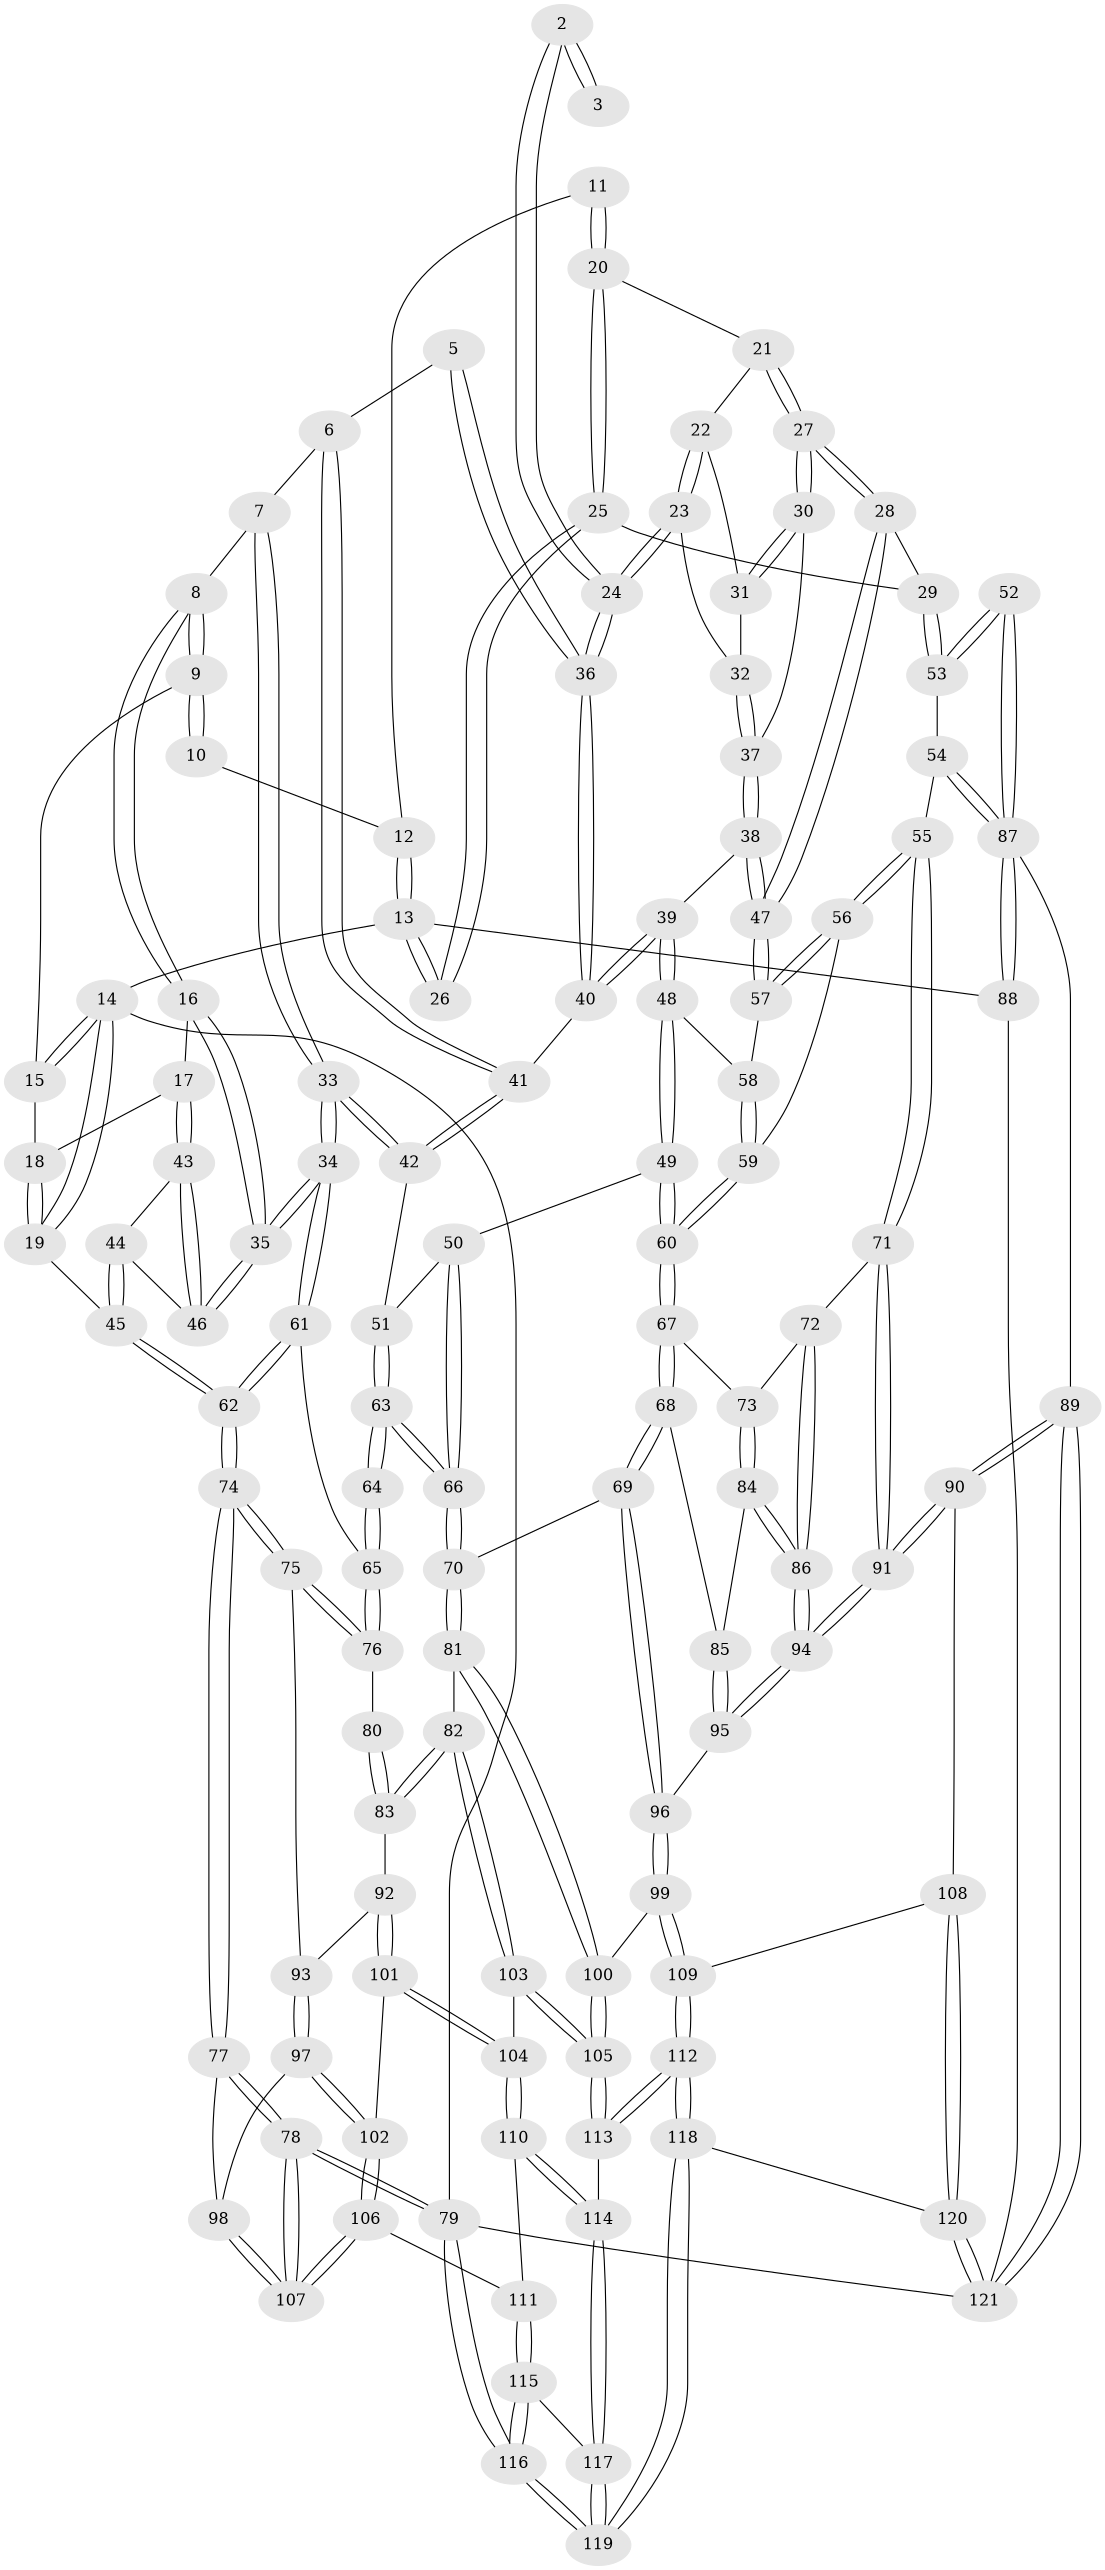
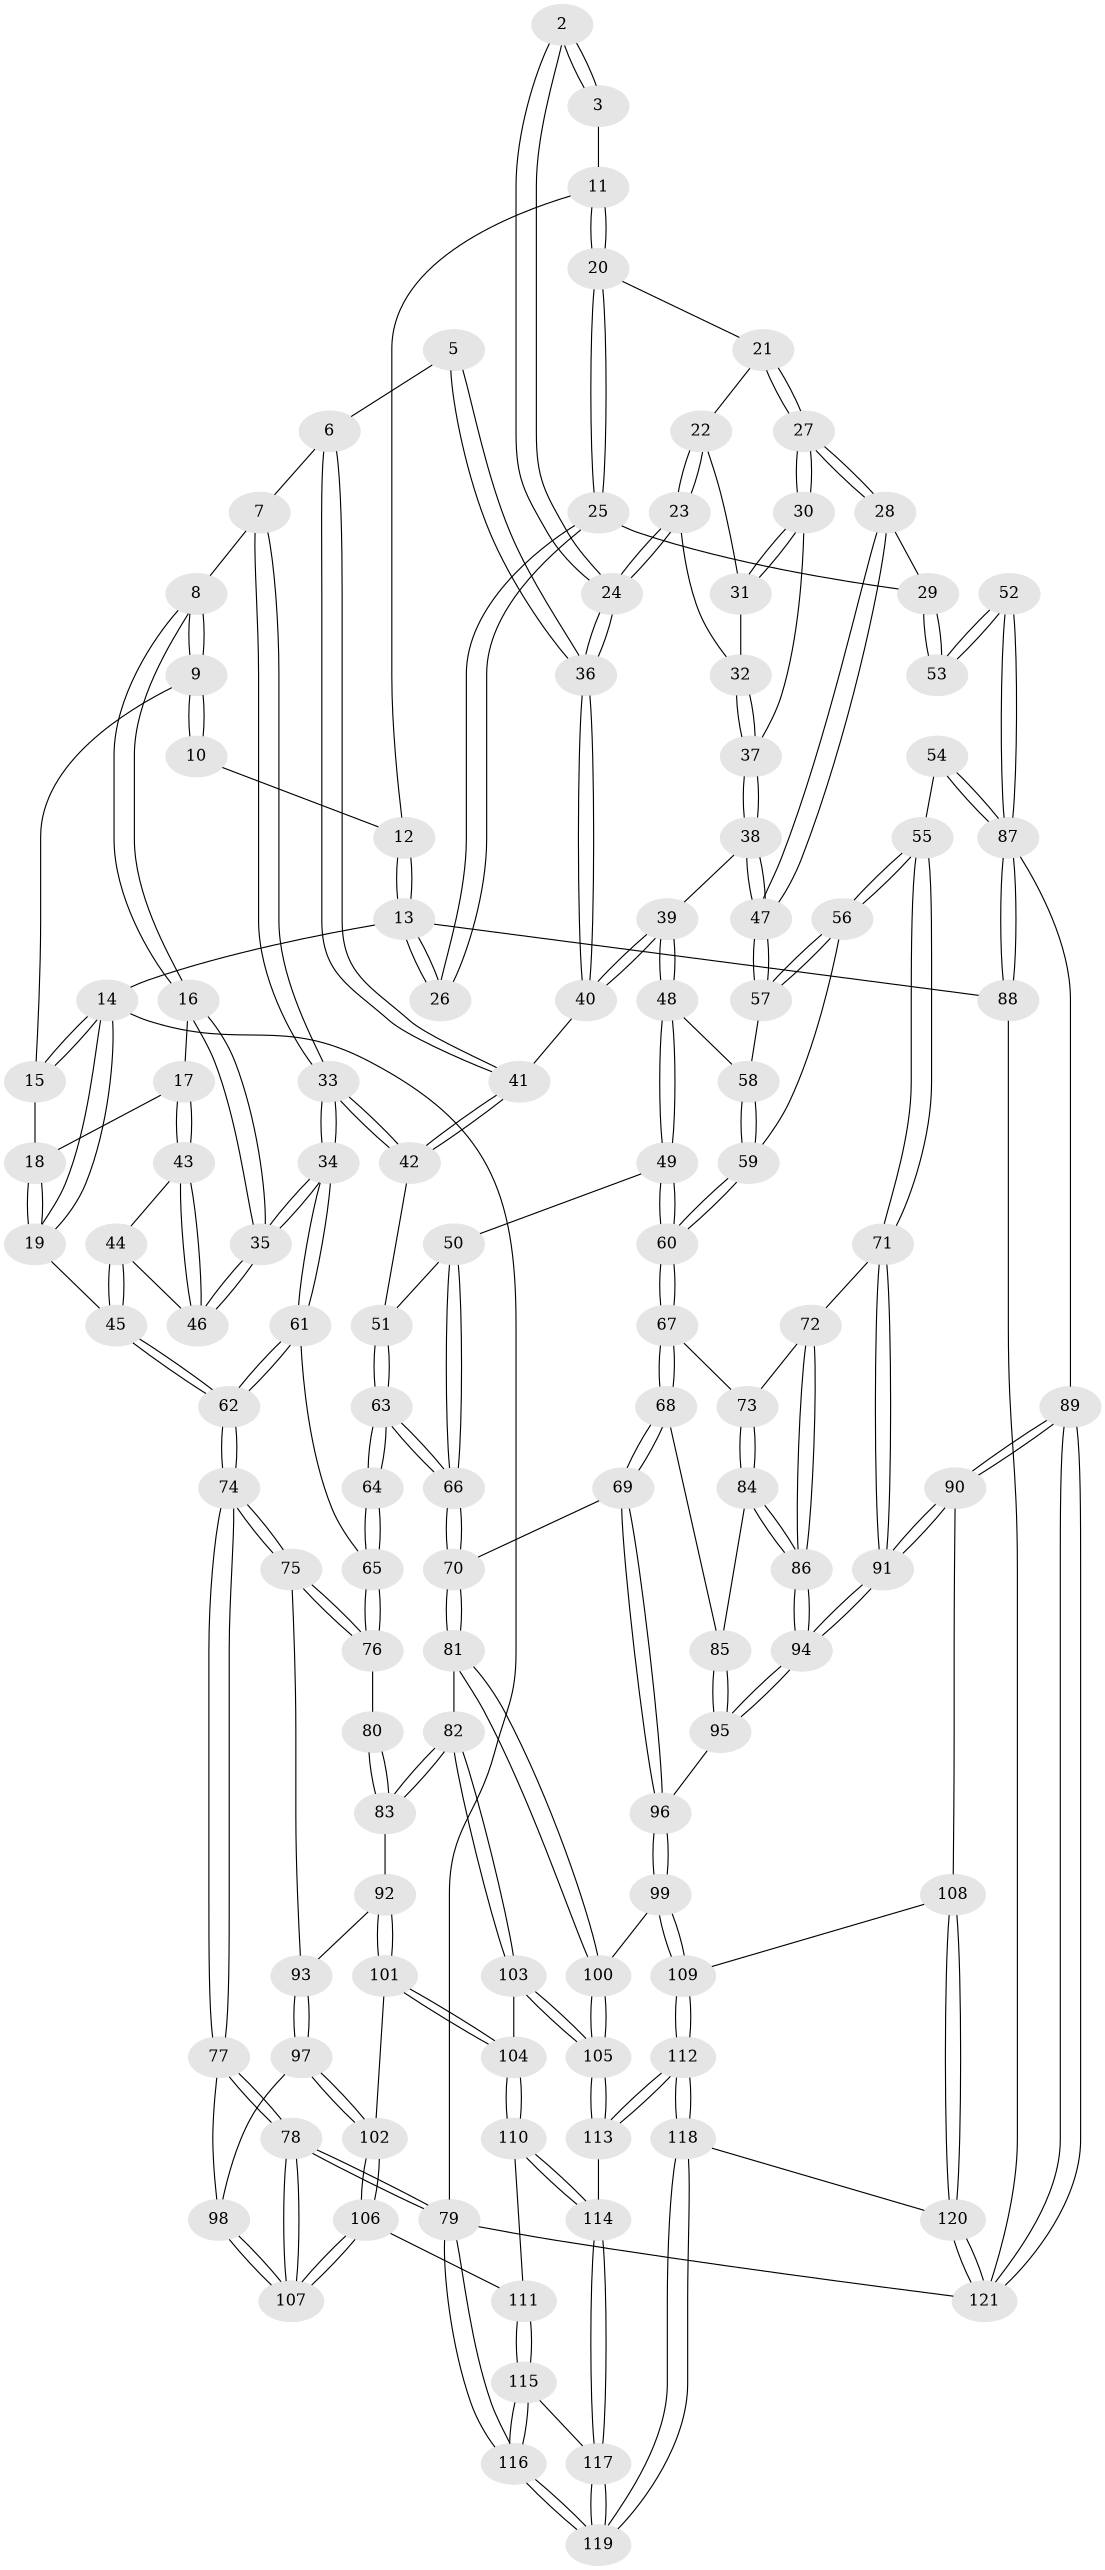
  graph {
    node [color=gray90 style=filled]
    2
    3
    24
    5
    6
    36
    11
    12
    20
    10
    7
    41
    40
    8
    33
    42
    9
    16
    34
    15
    17
    35
    18
    13
    21
    25
    14
    26
    88
    19
    79
    121
    45
    116
    43
    46
    44
    62
    22
    27
    29
    23
    31
    28
    30
    32
    37
    53
    52
    87
    47
    57
    54
    38
    61
    51
    65
    39
    48
    49
    58
    63
    74
    50
    60
    59
    66
    67
    70
    64
    89
    55
    56
    71
    72
    91
    68
    73
    76
    75
    77
    80
    81
    69
    85
    84
    96
    95
    99
    82
    100
    86
    94
    93
    78
    98
    97
    83
    107
    119
    92
    103
    105
    104
    101
    90
    108
    109
    120
    102
    106
    112
    113
    110
    111
    114
    115
    118
    117
    2 -- 3
    2 -- 3
    2 -- 24
    2 -- 24
+   3 -- 11
    24 -- 36
    24 -- 36
    5 -- 6
    5 -- 36
    5 -- 36
    6 -- 7
    6 -- 41
    6 -- 41
    36 -- 40
    36 -- 40
    11 -- 12
    11 -- 20
    11 -- 20
    12 -- 13
    12 -- 13
    20 -- 21
    20 -- 25
    20 -- 25
    10 -- 12
    7 -- 8
    7 -- 33
    7 -- 33
    41 -- 42
    41 -- 42
    40 -- 41
    8 -- 9
    8 -- 9
    8 -- 16
    8 -- 16
    33 -- 42
    33 -- 42
    33 -- 34
    33 -- 34
    42 -- 51
    9 -- 10
    9 -- 10
    9 -- 15
    16 -- 17
    16 -- 35
    16 -- 35
    34 -- 35
    34 -- 35
    34 -- 61
    34 -- 61
    15 -- 18
    17 -- 18
    17 -- 43
    17 -- 43
    35 -- 46
    35 -- 46
    18 -- 19
    18 -- 19
    13 -- 14
    13 -- 26
    13 -- 26
    13 -- 88
    21 -- 22
    21 -- 27
    21 -- 27
    25 -- 26
    25 -- 26
    25 -- 29
    14 -- 15
    14 -- 15
    14 -- 19
    14 -- 19
    14 -- 79
    88 -- 121
    19 -- 45
    79 -- 121
    79 -- 116
    79 -- 116
    45 -- 62
    45 -- 62
    116 -- 119
    116 -- 119
    43 -- 46
    43 -- 46
    43 -- 44
    44 -- 45
    44 -- 45
    44 -- 46
    62 -- 74
    62 -- 74
    22 -- 23
    22 -- 23
    22 -- 31
    27 -- 28
    27 -- 28
    27 -- 30
    27 -- 30
    29 -- 53
    29 -- 53
    23 -- 24
    23 -- 24
    23 -- 32
    31 -- 32
    28 -- 29
    28 -- 47
    28 -- 47
    30 -- 31
    30 -- 31
    30 -- 37
    32 -- 37
    32 -- 37
    37 -- 38
    37 -- 38
-   53 -- 54
    52 -- 53
    52 -- 53
    52 -- 87
    52 -- 87
    87 -- 88
    87 -- 88
    87 -- 89
    47 -- 57
    47 -- 57
    57 -- 58
    54 -- 87
    54 -- 87
    54 -- 55
    38 -- 47
    38 -- 47
    38 -- 39
    61 -- 62
    61 -- 62
    61 -- 65
    51 -- 63
    51 -- 63
    65 -- 76
    65 -- 76
    39 -- 40
    39 -- 40
    39 -- 48
    39 -- 48
    48 -- 49
    48 -- 49
    48 -- 58
    49 -- 50
    49 -- 60
    49 -- 60
    58 -- 59
    58 -- 59
    63 -- 66
    63 -- 66
    63 -- 64
    63 -- 64
    74 -- 75
    74 -- 75
    74 -- 77
    74 -- 77
    50 -- 51
    50 -- 66
    50 -- 66
    60 -- 67
    60 -- 67
    59 -- 60
    59 -- 60
    66 -- 70
    66 -- 70
    67 -- 68
    67 -- 68
    67 -- 73
    70 -- 81
    70 -- 81
    64 -- 65
    64 -- 65
    89 -- 121
    89 -- 121
    89 -- 90
    89 -- 90
    55 -- 56
    55 -- 56
    55 -- 71
    55 -- 71
    56 -- 57
    56 -- 57
    56 -- 59
    71 -- 72
    71 -- 91
    71 -- 91
    72 -- 73
    72 -- 86
    72 -- 86
    91 -- 94
    91 -- 94
    68 -- 69
    68 -- 69
    68 -- 85
    73 -- 84
    73 -- 84
    76 -- 80
    75 -- 76
    75 -- 76
    75 -- 93
    77 -- 78
    77 -- 78
    77 -- 98
    80 -- 83
    80 -- 83
    81 -- 82
    81 -- 100
    81 -- 100
    69 -- 70
    69 -- 96
    69 -- 96
    85 -- 95
    85 -- 95
    84 -- 85
    84 -- 86
    84 -- 86
    96 -- 99
    96 -- 99
    95 -- 96
    99 -- 100
    99 -- 109
    99 -- 109
    82 -- 83
    82 -- 83
    82 -- 103
    82 -- 103
    100 -- 105
    100 -- 105
    86 -- 94
    86 -- 94
    94 -- 95
    94 -- 95
    93 -- 97
    93 -- 97
    78 -- 79
    78 -- 79
    78 -- 107
    78 -- 107
    98 -- 107
    98 -- 107
    97 -- 98
    97 -- 102
    97 -- 102
    83 -- 92
    92 -- 93
    92 -- 101
    92 -- 101
    103 -- 105
    103 -- 105
    103 -- 104
    105 -- 113
    105 -- 113
    104 -- 110
    104 -- 110
    101 -- 104
    101 -- 104
    101 -- 102
    90 -- 91
    90 -- 91
    90 -- 108
    108 -- 109
    108 -- 120
    108 -- 120
    109 -- 112
    109 -- 112
    120 -- 121
    120 -- 121
    102 -- 106
    102 -- 106
    106 -- 107
    106 -- 107
    106 -- 111
    112 -- 113
    112 -- 113
    112 -- 118
    112 -- 118
    113 -- 114
    110 -- 111
    110 -- 114
    110 -- 114
    111 -- 115
    111 -- 115
    114 -- 117
    114 -- 117
    115 -- 116
    115 -- 116
    115 -- 117
    118 -- 119
    118 -- 119
    118 -- 120
    117 -- 119
    117 -- 119
  }
